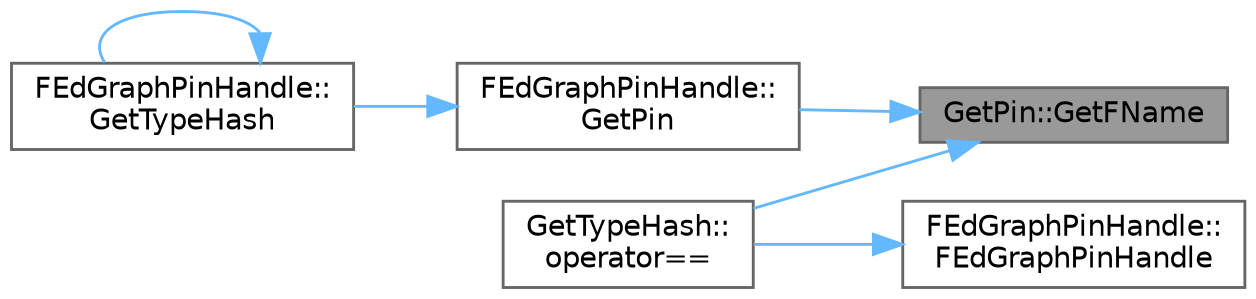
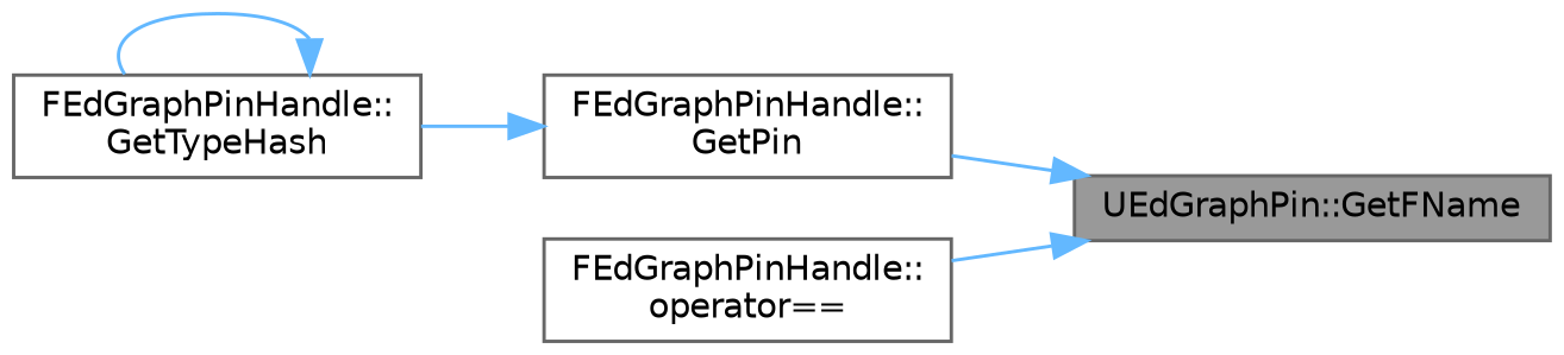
  digraph {
    rankdir=RL
    node [color=grey40 fillcolor=white fontname=Helvetica fontsize=10 shape=box style=filled]
    edge [color=steelblue1 dir=back fontname=Helvetica fontsize=10 labelfontname=Helvetica labelfontsize=10 style=solid]
-   n1 [color=gray40 fillcolor=grey60 fontcolor=black height=0.2 label="GetPin::GetFName" width=0.4]
+   n1 [color=gray40 fillcolor=grey60 fontcolor=black height=0.2 label="UEdGraphPin::GetFName" width=0.4]
    n2 [height=0.2 label="FEdGraphPinHandle::\lGetPin" width=0.4]
-   n3 [height=0.2 label="GetTypeHash::\loperator==" width=0.4]
-   n4 [height=0.2 label="FEdGraphPinHandle::\lFEdGraphPinHandle" width=0.4]
+   n3 [height=0.2 label="FEdGraphPinHandle::\loperator==" width=0.4]
    n5 [height=0.2 label="FEdGraphPinHandle::\lGetTypeHash" width=0.4]
    n1 -> n2
    n1 -> n3
    n2 -> n5
-   n4 -> n3
    n5 -> n5
  }
